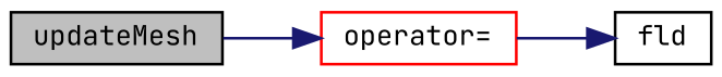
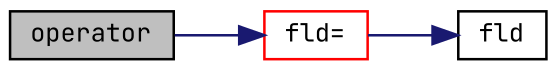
  digraph {
    fontname="JetBrains Mono"
    rankdir=LR
    node [color=black fontname="JetBrains Mono" fontsize=10 shape=record]
    edge [color=midnightblue fontname="JetBrains Mono" fontsize=10 labelfontname=FreeSans labelfontsize=10 style=solid]
-   n1 [fillcolor=grey75 fontcolor=black height=0.2 label=updateMesh style=filled width=0.4]
-   n2 [color=red height=0.2 label="operator=" width=0.4]
+   n1 [fillcolor=grey75 fontcolor=black height=0.2 label=operator style=filled width=0.4]
+   n2 [color=red height=0.2 label="fld=" width=0.4]
    n3 [height=0.2 label=fld width=0.4]
    n1 -> n2
    n2 -> n3
  }
